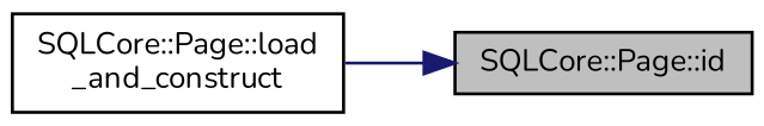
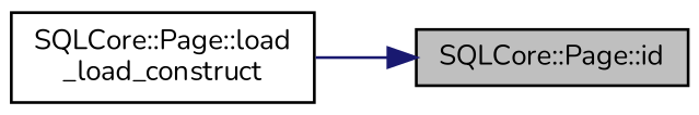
  digraph {
    rankdir=RL
    fontname=Nunito
    node [color=black fontname=Nunito fontsize=10 shape=record style=filled]
    n1 [fillcolor=grey75 fontcolor=black height=0.2 label="SQLCore::Page::id" width=0.4]
-   n2 [fillcolor=white height=0.2 label="SQLCore::Page::load\l_and_construct" width=0.4]
+   n2 [fillcolor=white height=0.2 label="SQLCore::Page::load\l_load_construct" width=0.4]
    n1 -> n2 [color=midnightblue dir=back fontname=Nunito fontsize=10 labelfontname=Helvetica labelfontsize=10 style=solid]
  }
